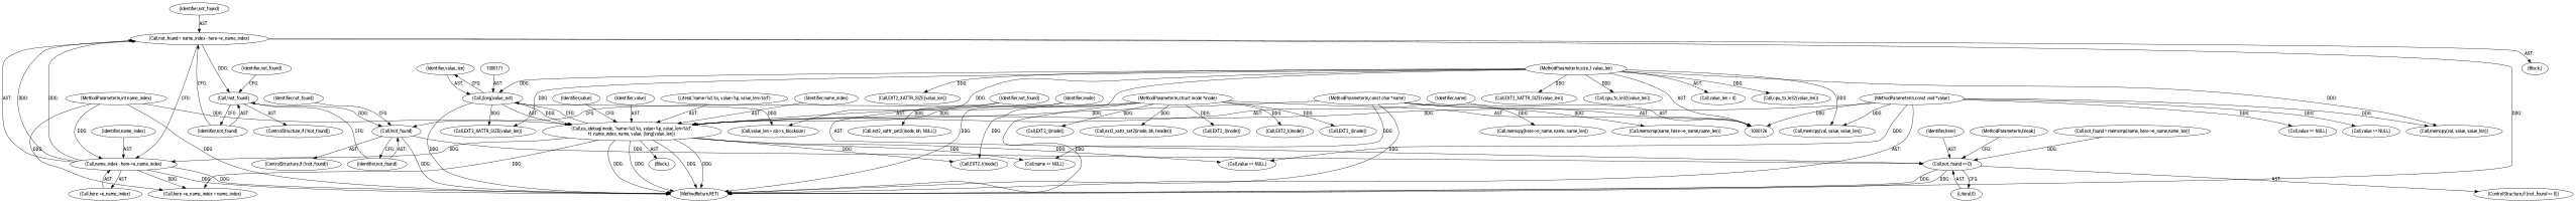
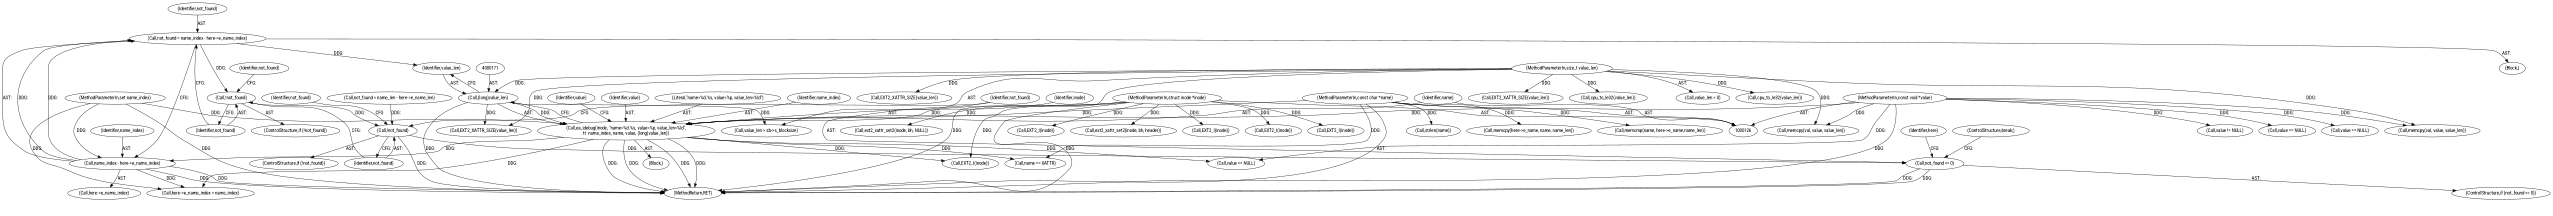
  digraph {
    fontname="Roboto Condensed"
    node [fontname="Roboto Condensed"]
    edge [fontname="Roboto Condensed"]
    n1 [label="(Call,not_found = name_index - here->e_name_index)"]
    n2 [label="(Call,name_index - here->e_name_index)"]
    n3 [label="(Call,!not_found)"]
    n4 [label="(MethodReturn,RET)"]
    n5 [label="(Block,)"]
    n6 [label="(Call,here->e_name_index = name_index)"]
    n7 [label="(Call,here->e_name_index)"]
    n8 [label="(Call,!not_found)"]
    n9 [label="(ControlStructure,if (!not_found))"]
    n10 [label="(Identifier,not_found)"]
    n11 [label="(Call,ea_idebug(inode, \"name=%d.%s, value=%p, value_len=%ld\",\n\t\t  name_index, name, value, (long)value_len))"]
-   n12 [label="(Call,(long)value_not)"]
+   n12 [label="(Call,(long)value_len)"]
    n13 [label="(Call,value == NULL)"]
-   n14 [label="(Call,name == NULL)"]
+   n14 [label="(Call,name == XATTR)"]
    n15 [label="(Call,EXT2_I(inode))"]
    n16 [label="(Block,)"]
    n17 [label="(Identifier,value_len)"]
    n18 [label="(Call,value_len > sb->s_blocksize)"]
    n19 [label="(Call,EXT2_XATTR_SIZE(value_len))"]
    n20 [label="(MethodParameterIn,struct inode *inode)"]
    n21 [label="(Call,EXT2_I(inode))"]
    n22 [label="(Call,EXT2_I(inode))"]
    n23 [label="(Call,ext2_xattr_set2(inode, bh, NULL))"]
    n24 [label="(Call,EXT2_I(inode))"]
    n25 [label="(Call,EXT2_I(inode))"]
    n26 [label="(Call,ext2_xattr_set2(inode, bh, header))"]
    1000126
-   n28 [label="(MethodParameterIn,int name_index)"]
+   n28 [label="(MethodParameterIn,set name_index)"]
    n29 [label="(MethodParameterIn,const char *name)"]
+   n30 [label="(Call,strlen(name))"]
    n31 [label="(Call,memcpy(here->e_name, name, name_len))"]
    n32 [label="(Call,memcmp(name, here->e_name,name_len))"]
    n33 [label="(MethodParameterIn,const void *value)"]
    n34 [label="(Call,value == NULL)"]
    n35 [label="(Call,value == NULL)"]
+   n36 [label="(Call,value != NULL)"]
    n37 [label="(Call,memcpy(val, value, value_len))"]
    n38 [label="(Call,memcpy(val, value, value_len))"]
    n39 [label="(MethodParameterIn,size_t value_len)"]
    n40 [label="(Call,EXT2_XATTR_SIZE(value_len))"]
    n41 [label="(Call,EXT2_XATTR_SIZE(value_len))"]
    n42 [label="(Call,cpu_to_le32(value_len))"]
    n43 [label="(Call,value_len = 0)"]
    n44 [label="(Call,cpu_to_le32(value_len))"]
    n45 [label="(Call,not_found <= 0)"]
    n46 [label="(Identifier,not_found)"]
    n47 [label="(ControlStructure,if (!not_found))"]
-   n48 [label="(Literal,0)"]
    n49 [label="(ControlStructure,if (not_found <= 0))"]
    n50 [label="(Identifier,name)"]
    n51 [label="(Identifier,not_found)"]
    n52 [label="(Identifier,here)"]
    n53 [label="(Identifier,value)"]
    n54 [label="(Identifier,not_found)"]
    n55 [label="(Identifier,value)"]
-   n57 [label="(MethodParameterIn,break;)"]
+   n56 [label="(Call,not_found = name_len - here->e_name_len)"]
+   n57 [label="(ControlStructure,break;)"]
    n58 [label="(Identifier,not_found)"]
    n59 [label="(Literal,\"name=%d.%s, value=%p, value_len=%ld\")"]
-   n60 [label="(Call,not_found = memcmp(name, here->e_name,name_len))"]
    n61 [label="(Identifier,not_found)"]
    n62 [label="(Identifier,inode)"]
    n63 [label="(Identifier,name_index)"]
    n64 [label="(Identifier,name_index)"]
-   1000171
+   1000171 [label=4000171]
    n1 -> n2 [label="CFG: "]
    n1 -> n3 [label="DDG: "]
-   n1 -> n4 [label="DDG: "]
+   n1 -> n17 [label="DDG: "]
    n1 -> n5 [label="AST: "]
    n2 -> n1 [label="AST: "]
    n2 -> n1 [label="DDG: "]
    n2 -> n1 [label="DDG: "]
    n2 -> n4 [label="DDG: "]
    n2 -> n4 [label="DDG: "]
    n2 -> n6 [label="DDG: "]
    n2 -> n7 [label="AST: "]
    n3 -> n8 [label="DDG: "]
    n3 -> n9 [label="AST: "]
    n3 -> n10 [label="CFG: "]
-   n7 -> n2 [label="AST: "]
    n8 -> n4 [label="DDG: "]
    n8 -> n45 [label="DDG: "]
    n8 -> n46 [label="CFG: "]
    n8 -> n47 [label="AST: "]
    n10 -> n1 [label="CFG: "]
    n10 -> n3 [label="AST: "]
    n11 -> n2 [label="DDG: "]
    n11 -> n4 [label="DDG: "]
    n11 -> n4 [label="DDG: "]
    n11 -> n4 [label="DDG: "]
    n11 -> n4 [label="DDG: "]
    n11 -> n6 [label="DDG: "]
    n11 -> n12 [label="CFG: "]
    n11 -> n13 [label="DDG: "]
    n11 -> n14 [label="DDG: "]
    n11 -> n15 [label="DDG: "]
    n11 -> n16 [label="AST: "]
    n12 -> n4 [label="DDG: "]
    n12 -> n11 [label="AST: "]
    n12 -> n11 [label="DDG: "]
    n12 -> n17 [label="CFG: "]
    n12 -> n18 [label="DDG: "]
    n12 -> n19 [label="DDG: "]
    n17 -> n12 [label="AST: "]
    n20 -> n4 [label="DDG: "]
    n20 -> n11 [label="DDG: "]
    n20 -> n15 [label="DDG: "]
    n20 -> n21 [label="DDG: "]
    n20 -> n22 [label="DDG: "]
-   n62 -> n23 [label="DDG: "]
+   n20 -> n23 [label="DDG: "]
    n20 -> n24 [label="DDG: "]
    n20 -> n25 [label="DDG: "]
    n20 -> n26 [label="DDG: "]
    n20 -> 1000126 [label="AST: "]
    n28 -> n2 [label="DDG: "]
    n28 -> n4 [label="DDG: "]
    n28 -> n6 [label="DDG: "]
    n28 -> n11 [label="DDG: "]
-   n29 -> n4 [label="DDG: "]
+   n29 -> n4 [label="AST: "]
    n29 -> n11 [label="DDG: "]
    n29 -> n14 [label="DDG: "]
    n29 -> 1000126 [label="AST: "]
+   n29 -> n30 [label="DDG: "]
    n29 -> n31 [label="DDG: "]
    n29 -> n32 [label="DDG: "]
-   n33 -> n4 [label="AST: "]
+   n33 -> n4 [label="DDG: "]
    n33 -> n11 [label="DDG: "]
    n33 -> n13 [label="DDG: "]
-   n33 -> 1000126 [label="DDG: "]
+   n33 -> 1000126 [label="AST: "]
    n33 -> n34 [label="DDG: "]
    n33 -> n35 [label="DDG: "]
+   n33 -> n36 [label="DDG: "]
    n33 -> n37 [label="DDG: "]
    n33 -> n38 [label="DDG: "]
    n39 -> n4 [label="DDG: "]
    n39 -> n12 [label="DDG: "]
-   n39 -> n18 [label="DDG: "]
+   n39 -> n18 [label="AST: "]
    n39 -> n19 [label="DDG: "]
-   n39 -> 1000126 [label="AST: "]
    n39 -> n37 [label="DDG: "]
    n39 -> n38 [label="DDG: "]
    n39 -> n40 [label="DDG: "]
    n39 -> n41 [label="DDG: "]
    n39 -> n42 [label="DDG: "]
    n39 -> n43 [label="AST: "]
    n39 -> n44 [label="DDG: "]
    n45 -> n4 [label="DDG: "]
    n45 -> n4 [label="DDG: "]
-   n45 -> n48 [label="CFG: "]
    n45 -> n49 [label="AST: "]
    n46 -> n3 [label="CFG: "]
    n46 -> n8 [label="AST: "]
-   n48 -> n45 [label="AST: "]
    n50 -> n11 [label="AST: "]
    n50 -> 1000126 [label="AST: "]
    n51 -> n1 [label="AST: "]
-   n52 -> n45 [label="AST: "]
+   n52 -> n45 [label="CFG: "]
    n53 -> n11 [label="CFG: "]
    n54 -> n8 [label="CFG: "]
    n54 -> n45 [label="AST: "]
    n55 -> n11 [label="AST: "]
+   n56 -> n8 [label="DDG: "]
    n57 -> n45 [label="CFG: "]
    n58 -> n3 [label="CFG: "]
    n59 -> n11 [label="AST: "]
-   n60 -> n45 [label="DDG: "]
    n61 -> n8 [label="CFG: "]
    n62 -> n11 [label="AST: "]
    n63 -> n2 [label="AST: "]
    n64 -> n11 [label="AST: "]
    1000171 -> n12 [label="AST: "]
  }
